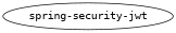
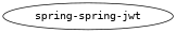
  digraph {
    fontname="DejaVu Sans Mono"
-   n1 [label="spring-security-jwt" fontname="DejaVu Sans Mono"]
+   n1 [label="spring-spring-jwt" fontname="DejaVu Sans Mono"]
  }
